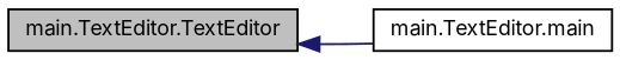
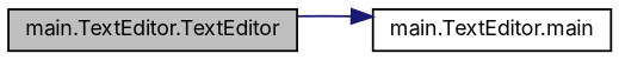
  digraph {
    rankdir=LR
    fontname=Inter
    node [color=black fontname=Inter fontsize=10 shape=record style=filled]
    n1 [fillcolor=grey75 fontcolor=black height=0.2 label="main.TextEditor.TextEditor" width=0.4]
    n2 [fillcolor=white height=0.2 label="main.TextEditor.main" width=0.4]
-   n1 -> n2 [color=midnightblue dir=back fontname=Inter fontsize=10 labelfontname=Helvetica labelfontsize=10 style=solid]
+   n2 -> n1 [color=midnightblue dir=back fontname=Inter fontsize=10 labelfontname=Helvetica labelfontsize=10 style=solid]
  }
